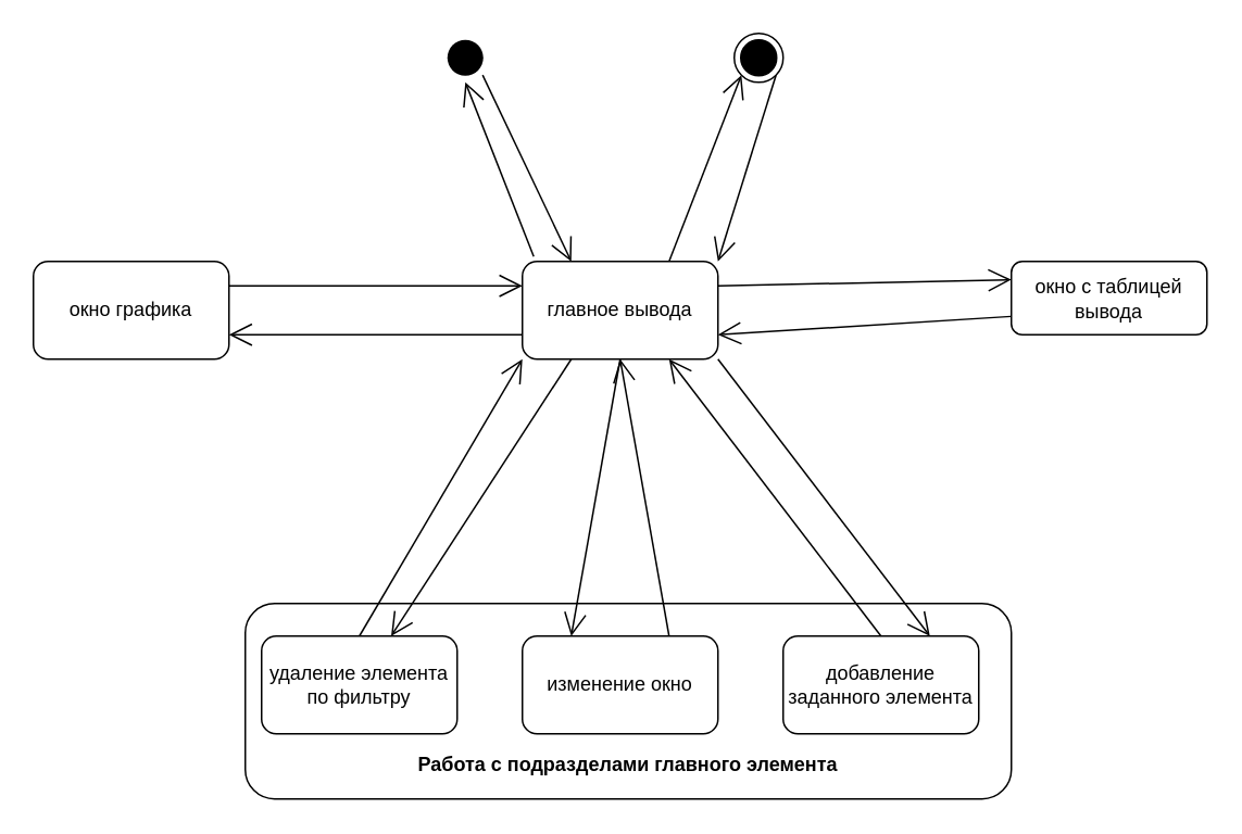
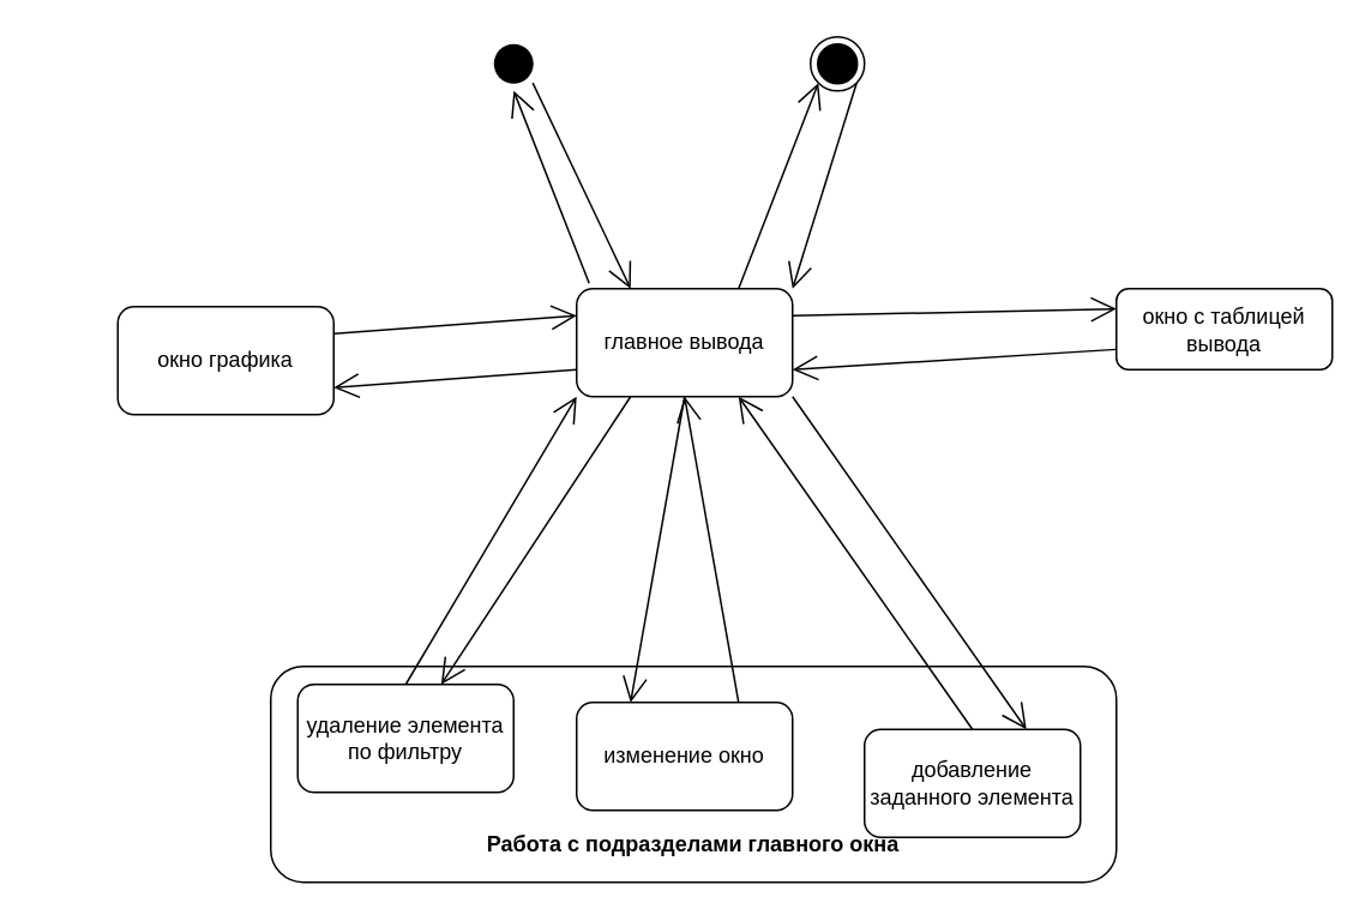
  <mxCell id="0" />
  <mxCell id="1" parent="0" />
- <mxCell id="2" value="&lt;p style=&quot;margin: 0px ; margin-top: 4px ; text-align: center&quot;&gt;&lt;br&gt;&lt;/p&gt;&lt;p style=&quot;margin: 0px ; margin-top: 4px ; text-align: center&quot;&gt;&lt;br&gt;&lt;/p&gt;&lt;p style=&quot;margin: 0px ; margin-top: 4px ; text-align: center&quot;&gt;&lt;br&gt;&lt;/p&gt;&lt;p style=&quot;margin: 0px ; margin-top: 4px ; text-align: center&quot;&gt;&lt;br&gt;&lt;/p&gt;&lt;p style=&quot;margin: 0px ; margin-top: 4px ; text-align: center&quot;&gt;&lt;br&gt;&lt;b&gt;Работа с подразделами&amp;nbsp;&lt;/b&gt;&lt;b&gt;главного элемента&lt;/b&gt;&lt;/p&gt;" style="verticalAlign=top;align=left;overflow=fill;fontSize=12;fontFamily=Helvetica;html=1;rounded=1;comic=0;strokeColor=#000000;" vertex="1" parent="1"><mxGeometry x="150" y="370" width="470" height="120" as="geometry" /></mxCell>
+ <mxCell id="2" value="&lt;p style=&quot;margin: 0px ; margin-top: 4px ; text-align: center&quot;&gt;&lt;br&gt;&lt;/p&gt;&lt;p style=&quot;margin: 0px ; margin-top: 4px ; text-align: center&quot;&gt;&lt;br&gt;&lt;/p&gt;&lt;p style=&quot;margin: 0px ; margin-top: 4px ; text-align: center&quot;&gt;&lt;br&gt;&lt;/p&gt;&lt;p style=&quot;margin: 0px ; margin-top: 4px ; text-align: center&quot;&gt;&lt;br&gt;&lt;/p&gt;&lt;p style=&quot;margin: 0px ; margin-top: 4px ; text-align: center&quot;&gt;&lt;br&gt;&lt;b&gt;Работа с подразделами&amp;nbsp;&lt;/b&gt;&lt;b&gt;главного окна&lt;/b&gt;&lt;/p&gt;" style="verticalAlign=top;align=left;overflow=fill;fontSize=12;fontFamily=Helvetica;html=1;rounded=1;comic=0;strokeColor=#000000;" vertex="1" parent="1"><mxGeometry x="150" y="370" width="470" height="120" as="geometry" /></mxCell>
  <mxCell id="3" value="" style="ellipse;html=1;shape=endState;fillColor=#000000;strokeColor=none;" vertex="1" parent="1"><mxGeometry x="270" y="20" width="30" height="30" as="geometry" /></mxCell>
  <mxCell id="4" value="" style="ellipse;html=1;shape=endState;fillColor=#000000;strokeColor=#000000;" vertex="1" parent="1"><mxGeometry x="450" y="20" width="30" height="30" as="geometry" /></mxCell>
  <mxCell id="5" value="главное вывода" style="rounded=1;whiteSpace=wrap;html=1;strokeColor=#000000;" vertex="1" parent="1"><mxGeometry x="320" y="160" width="120" height="60" as="geometry" /></mxCell>
- <mxCell id="6" value="окно графика" style="rounded=1;whiteSpace=wrap;html=1;strokeColor=#000000;" vertex="1" parent="1"><mxGeometry x="20" y="160" width="120" height="60" as="geometry" /></mxCell>
+ <mxCell id="6" value="окно графика" style="rounded=1;whiteSpace=wrap;html=1;strokeColor=#000000;" vertex="1" parent="1"><mxGeometry x="65" y="170" width="120" height="60" as="geometry" /></mxCell>
  <mxCell id="7" value="окно с таблицей вывода" style="rounded=1;whiteSpace=wrap;html=1;strokeColor=#000000;" vertex="1" parent="1"><mxGeometry x="620" y="160" width="120" height="45" as="geometry" /></mxCell>
  <mxCell id="8" value="изменение окно" style="rounded=1;whiteSpace=wrap;html=1;strokeColor=#000000;" vertex="1" parent="1"><mxGeometry x="320" y="390" width="120" height="60" as="geometry" /></mxCell>
- <mxCell id="9" value="удаление элемента по фильтру" style="rounded=1;whiteSpace=wrap;html=1;strokeColor=#000000;" vertex="1" parent="1"><mxGeometry x="160" y="390" width="120" height="60" as="geometry" /></mxCell>
- <mxCell id="10" value="добавление заданного элемента" style="rounded=1;whiteSpace=wrap;html=1;strokeColor=#000000;" vertex="1" parent="1"><mxGeometry x="480" y="390" width="120" height="60" as="geometry" /></mxCell>
+ <mxCell id="9" value="удаление элемента по фильтру" style="rounded=1;whiteSpace=wrap;html=1;strokeColor=#000000;" vertex="1" parent="1"><mxGeometry x="165" y="380" width="120" height="60" as="geometry" /></mxCell>
+ <mxCell id="10" value="добавление заданного элемента" style="rounded=1;whiteSpace=wrap;html=1;strokeColor=#000000;" vertex="1" parent="1"><mxGeometry x="480" y="405" width="120" height="60" as="geometry" /></mxCell>
  <mxCell id="11" value="" style="endArrow=open;endFill=1;endSize=12;html=1;exitX=0.5;exitY=0;exitDx=0;exitDy=0;entryX=0;entryY=1;entryDx=0;entryDy=0;" edge="1" parent="1" source="9" target="5"><mxGeometry width="160" relative="1" as="geometry"><mxPoint x="0" y="580" as="sourcePoint" /><mxPoint x="160" y="590" as="targetPoint" /></mxGeometry></mxCell>
  <mxCell id="12" value="" style="endArrow=open;endFill=1;endSize=12;html=1;exitX=0.25;exitY=1;exitDx=0;exitDy=0;" edge="1" parent="1" source="5" target="9"><mxGeometry width="160" relative="1" as="geometry"><mxPoint x="-10" y="630" as="sourcePoint" /><mxPoint x="150" y="630" as="targetPoint" /></mxGeometry></mxCell>
  <mxCell id="13" value="" style="endArrow=open;endFill=1;endSize=12;html=1;entryX=0.75;entryY=0;entryDx=0;entryDy=0;exitX=1;exitY=1;exitDx=0;exitDy=0;" edge="1" parent="1" source="5" target="10"><mxGeometry width="160" relative="1" as="geometry"><mxPoint x="20" y="510" as="sourcePoint" /><mxPoint x="180" y="510" as="targetPoint" /></mxGeometry></mxCell>
  <mxCell id="14" value="" style="endArrow=open;endFill=1;endSize=12;html=1;entryX=0.75;entryY=1;entryDx=0;entryDy=0;exitX=0.5;exitY=0;exitDx=0;exitDy=0;" edge="1" parent="1" source="10" target="5"><mxGeometry width="160" relative="1" as="geometry"><mxPoint x="10" y="550" as="sourcePoint" /><mxPoint x="170" y="550" as="targetPoint" /></mxGeometry></mxCell>
  <mxCell id="15" value="" style="endArrow=open;endFill=1;endSize=12;html=1;entryX=0.5;entryY=1;entryDx=0;entryDy=0;exitX=0.75;exitY=0;exitDx=0;exitDy=0;" edge="1" parent="1" source="8" target="5"><mxGeometry width="160" relative="1" as="geometry"><mxPoint x="0" y="590" as="sourcePoint" /><mxPoint x="160" y="590" as="targetPoint" /></mxGeometry></mxCell>
  <mxCell id="16" value="" style="endArrow=open;endFill=1;endSize=12;html=1;entryX=0.25;entryY=0;entryDx=0;entryDy=0;exitX=0.5;exitY=1;exitDx=0;exitDy=0;" edge="1" parent="1" source="5" target="8"><mxGeometry width="160" relative="1" as="geometry"><mxPoint x="-10" y="630" as="sourcePoint" /><mxPoint x="150" y="630" as="targetPoint" /></mxGeometry></mxCell>
  <mxCell id="17" value="" style="endArrow=open;endFill=1;endSize=12;html=1;entryX=0;entryY=0.25;entryDx=0;entryDy=0;exitX=1;exitY=0.25;exitDx=0;exitDy=0;" edge="1" parent="1" source="6" target="5"><mxGeometry width="160" relative="1" as="geometry"><mxPoint x="20" y="510" as="sourcePoint" /><mxPoint x="180" y="510" as="targetPoint" /></mxGeometry></mxCell>
  <mxCell id="18" value="" style="endArrow=open;endFill=1;endSize=12;html=1;entryX=1;entryY=0.75;entryDx=0;entryDy=0;exitX=0;exitY=0.75;exitDx=0;exitDy=0;" edge="1" parent="1" source="5" target="6"><mxGeometry width="160" relative="1" as="geometry"><mxPoint x="10" y="550" as="sourcePoint" /><mxPoint x="170" y="550" as="targetPoint" /></mxGeometry></mxCell>
  <mxCell id="19" value="" style="endArrow=open;endFill=1;endSize=12;html=1;entryX=1;entryY=0.75;entryDx=0;entryDy=0;exitX=0;exitY=0.75;exitDx=0;exitDy=0;" edge="1" parent="1" source="7" target="5"><mxGeometry width="160" relative="1" as="geometry"><mxPoint x="0" y="590" as="sourcePoint" /><mxPoint x="160" y="590" as="targetPoint" /></mxGeometry></mxCell>
  <mxCell id="20" value="" style="endArrow=open;endFill=1;endSize=12;html=1;entryX=0;entryY=0.25;entryDx=0;entryDy=0;exitX=1;exitY=0.25;exitDx=0;exitDy=0;" edge="1" parent="1" source="5" target="7"><mxGeometry width="160" relative="1" as="geometry"><mxPoint x="-10" y="630" as="sourcePoint" /><mxPoint x="150" y="630" as="targetPoint" /></mxGeometry></mxCell>
  <mxCell id="21" value="" style="endArrow=open;endFill=1;endSize=12;html=1;entryX=0.5;entryY=1;entryDx=0;entryDy=0;exitX=0.058;exitY=-0.05;exitDx=0;exitDy=0;exitPerimeter=0;" edge="1" parent="1" source="5" target="3"><mxGeometry width="160" relative="1" as="geometry"><mxPoint x="20" y="510" as="sourcePoint" /><mxPoint x="180" y="510" as="targetPoint" /></mxGeometry></mxCell>
  <mxCell id="22" value="" style="endArrow=open;endFill=1;endSize=12;html=1;exitX=1;exitY=1;exitDx=0;exitDy=0;entryX=1;entryY=0;entryDx=0;entryDy=0;" edge="1" parent="1" source="4" target="5"><mxGeometry width="160" relative="1" as="geometry"><mxPoint x="10" y="550" as="sourcePoint" /><mxPoint x="170" y="550" as="targetPoint" /></mxGeometry></mxCell>
  <mxCell id="23" value="" style="endArrow=open;endFill=1;endSize=12;html=1;entryX=0;entryY=1;entryDx=0;entryDy=0;exitX=0.75;exitY=0;exitDx=0;exitDy=0;" edge="1" parent="1" source="5" target="4"><mxGeometry width="160" relative="1" as="geometry"><mxPoint x="0" y="590" as="sourcePoint" /><mxPoint x="160" y="590" as="targetPoint" /></mxGeometry></mxCell>
  <mxCell id="24" value="" style="endArrow=open;endFill=1;endSize=12;html=1;entryX=0.25;entryY=0;entryDx=0;entryDy=0;exitX=1;exitY=1;exitDx=0;exitDy=0;" edge="1" parent="1" source="3" target="5"><mxGeometry width="160" relative="1" as="geometry"><mxPoint x="-10" y="630" as="sourcePoint" /><mxPoint x="150" y="630" as="targetPoint" /></mxGeometry></mxCell>
